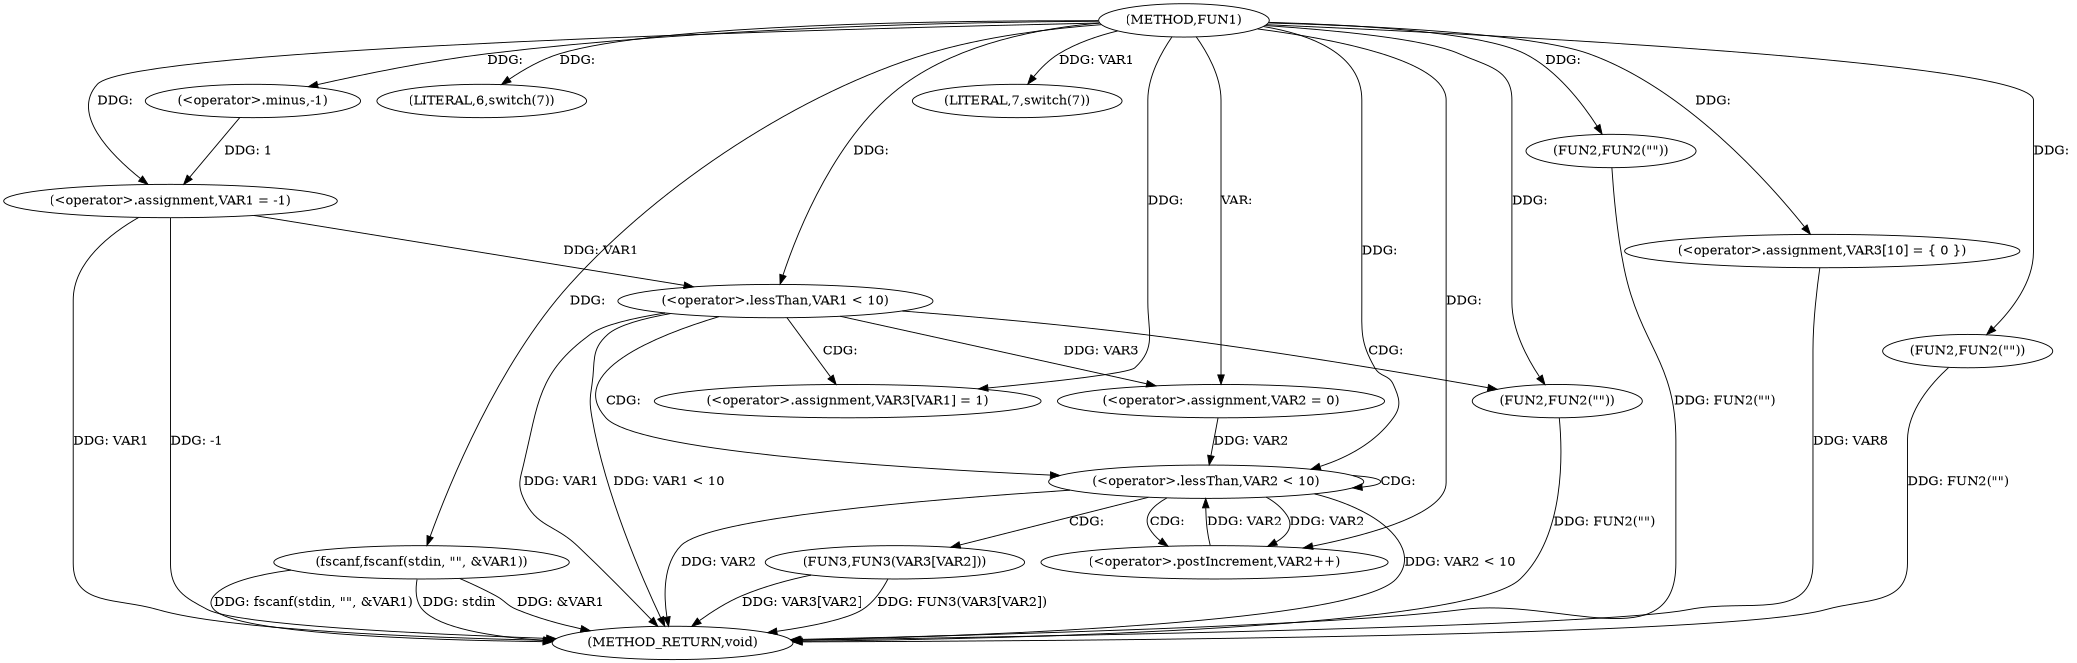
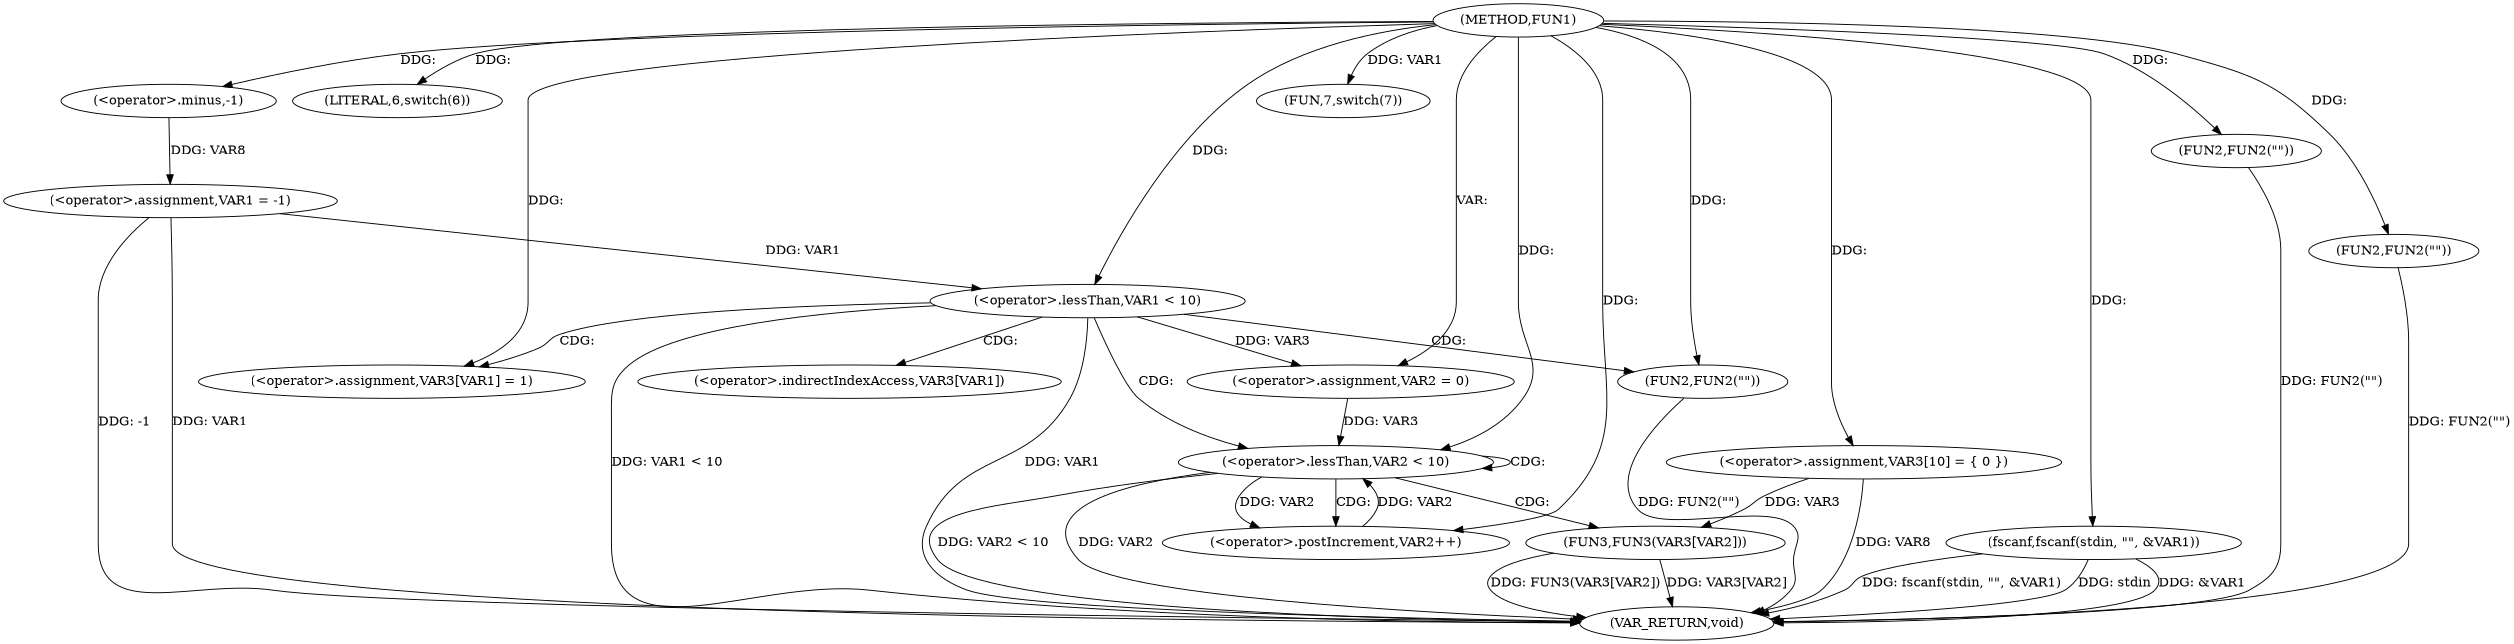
  digraph {
    n1 [label="(METHOD,FUN1)"]
    n2 [label="(<operator>.assignment,VAR1 = -1)"]
    n3 [label="(<operator>.minus,-1)"]
-   n4 [label="(LITERAL,6,switch(7))"]
+   n4 [label="(LITERAL,6,switch(6))"]
    n5 [label="(fscanf,fscanf(stdin, \"\", &VAR1))"]
    n6 [label="(FUN2,FUN2(\"\"))"]
-   n7 [label="(LITERAL,7,switch(7))"]
+   n7 [label="(FUN,7,switch(7))"]
    n8 [label="(<operator>.assignment,VAR3[10] = { 0 })"]
    n9 [label="(<operator>.lessThan,VAR1 < 10)"]
    n10 [label="(<operator>.assignment,VAR3[VAR1] = 1)"]
    n11 [label="(<operator>.assignment,VAR2 = 0)"]
    n12 [label="(<operator>.lessThan,VAR2 < 10)"]
    n13 [label="(<operator>.postIncrement,VAR2++)"]
    n14 [label="(FUN2,FUN2(\"\"))"]
    n15 [label="(FUN2,FUN2(\"\"))"]
-   n16 [label="(METHOD_RETURN,void)"]
+   n16 [label="(VAR_RETURN,void)"]
    n17 [label="(FUN3,FUN3(VAR3[VAR2]))"]
-   n1 -> n2 [label="DDG: "]
+   n18 [label="(<operator>.indirectIndexAccess,VAR3[VAR1])"]
    n1 -> n3 [label="DDG: "]
    n1 -> n4 [label="DDG: "]
    n1 -> n5 [label="DDG: "]
    n1 -> n6 [label="DDG: "]
    n1 -> n7 [label="DDG: VAR1"]
    n1 -> n8 [label="DDG: "]
    n1 -> n9 [label="DDG: "]
    n1 -> n10 [label="DDG: "]
    n1 -> n11 [label="VAR: "]
    n1 -> n12 [label="DDG: "]
    n1 -> n13 [label="DDG: "]
    n1 -> n14 [label="DDG: "]
    n1 -> n15 [label="DDG: "]
    n2 -> n9 [label="DDG: VAR1"]
    n2 -> n16 [label="DDG: VAR1"]
    n2 -> n16 [label="DDG: -1"]
-   n3 -> n2 [label="DDG: 1"]
+   n3 -> n2 [label="DDG: VAR8"]
    n5 -> n16 [label="DDG: stdin"]
    n5 -> n16 [label="DDG: &VAR1"]
    n5 -> n16 [label="DDG: fscanf(stdin, \"\", &VAR1)"]
    n6 -> n16 [label="DDG: FUN2(\"\")"]
    n8 -> n16 [label="DDG: VAR8"]
+   n8 -> n17 [label="DDG: VAR3"]
    n9 -> n10 [label="CDG: "]
    n9 -> n11 [label="DDG: VAR3"]
    n9 -> n12 [label="CDG: "]
    n9 -> n14 [label="CDG: "]
    n9 -> n16 [label="DDG: VAR1 < 10"]
    n9 -> n16 [label="DDG: VAR1"]
-   n11 -> n12 [label="DDG: VAR2"]
+   n9 -> n18 [label="CDG: "]
+   n11 -> n12 [label="DDG: VAR3"]
    n12 -> n12 [label="CDG: "]
    n12 -> n13 [label="DDG: VAR2"]
    n12 -> n13 [label="CDG: "]
    n12 -> n16 [label="DDG: VAR2 < 10"]
    n12 -> n16 [label="DDG: VAR2"]
    n12 -> n17 [label="CDG: "]
    n13 -> n12 [label="DDG: VAR2"]
    n14 -> n16 [label="DDG: FUN2(\"\")"]
    n15 -> n16 [label="DDG: FUN2(\"\")"]
    n17 -> n16 [label="DDG: VAR3[VAR2]"]
    n17 -> n16 [label="DDG: FUN3(VAR3[VAR2])"]
  }
